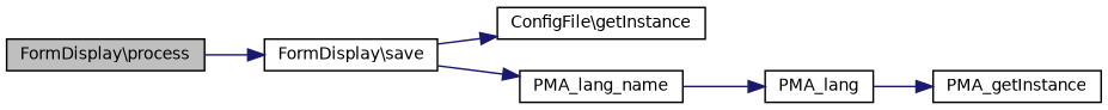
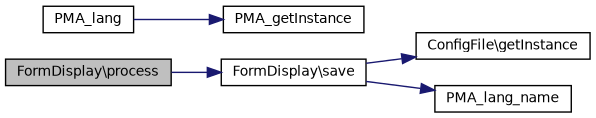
  digraph {
    rankdir=LR
    node [color=black fillcolor=white fontname=Helvetica fontsize=10 shape=record style=filled]
    edge [color=midnightblue fontname=Helvetica fontsize=10 labelfontname=Helvetica labelfontsize=10 style=solid]
    n1 [fillcolor=grey75 fontcolor=black height=0.2 label="FormDisplay\\process" width=0.4]
    n2 [height=0.2 label="FormDisplay\\save" width=0.4]
    n3 [height=0.2 label="ConfigFile\\getInstance" width=0.4]
    n4 [height=0.2 label=PMA_lang_name width=0.4]
    n5 [height=0.2 label=PMA_lang width=0.4]
    n6 [height=0.2 label=PMA_getInstance width=0.4]
    n1 -> n2
    n2 -> n3
    n2 -> n4
-   n4 -> n5
    n5 -> n6
  }
